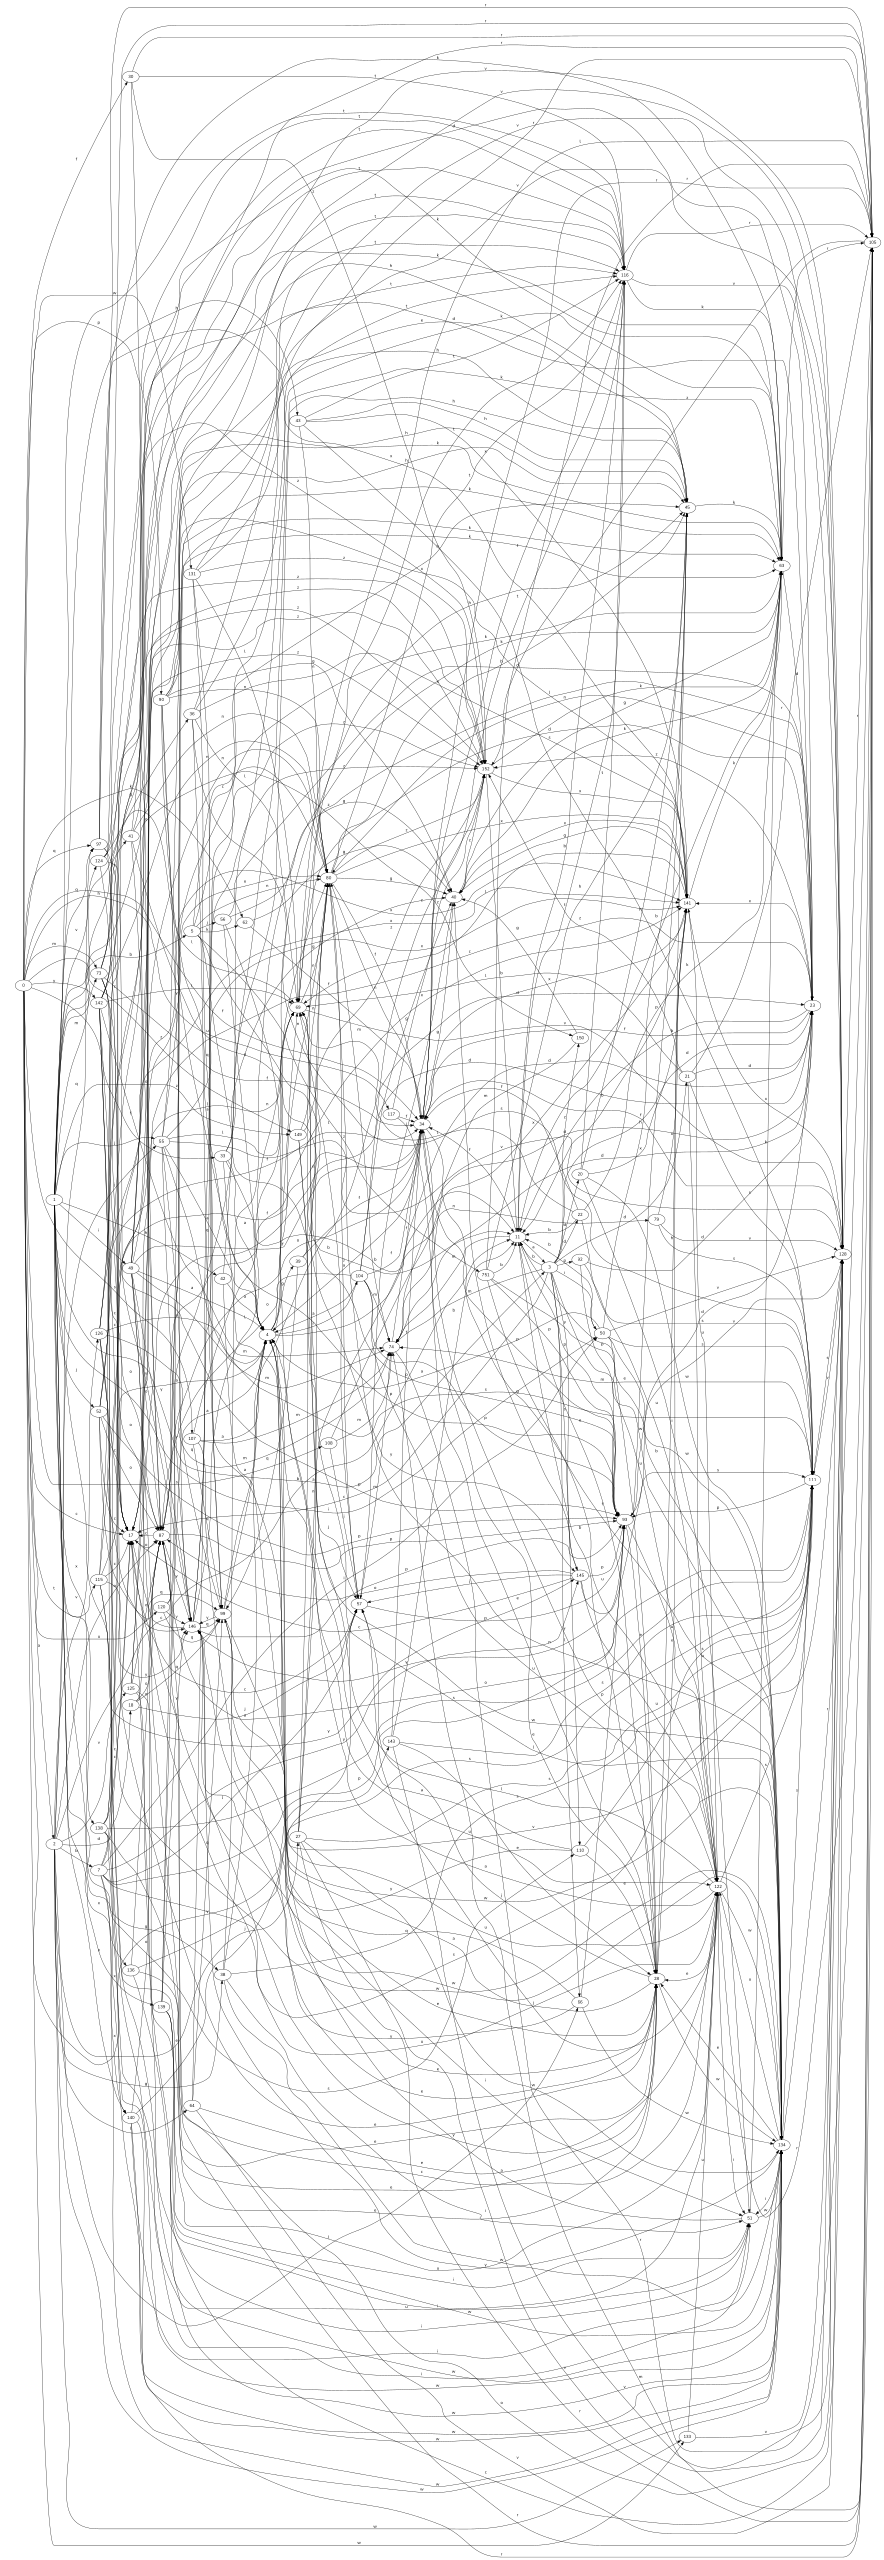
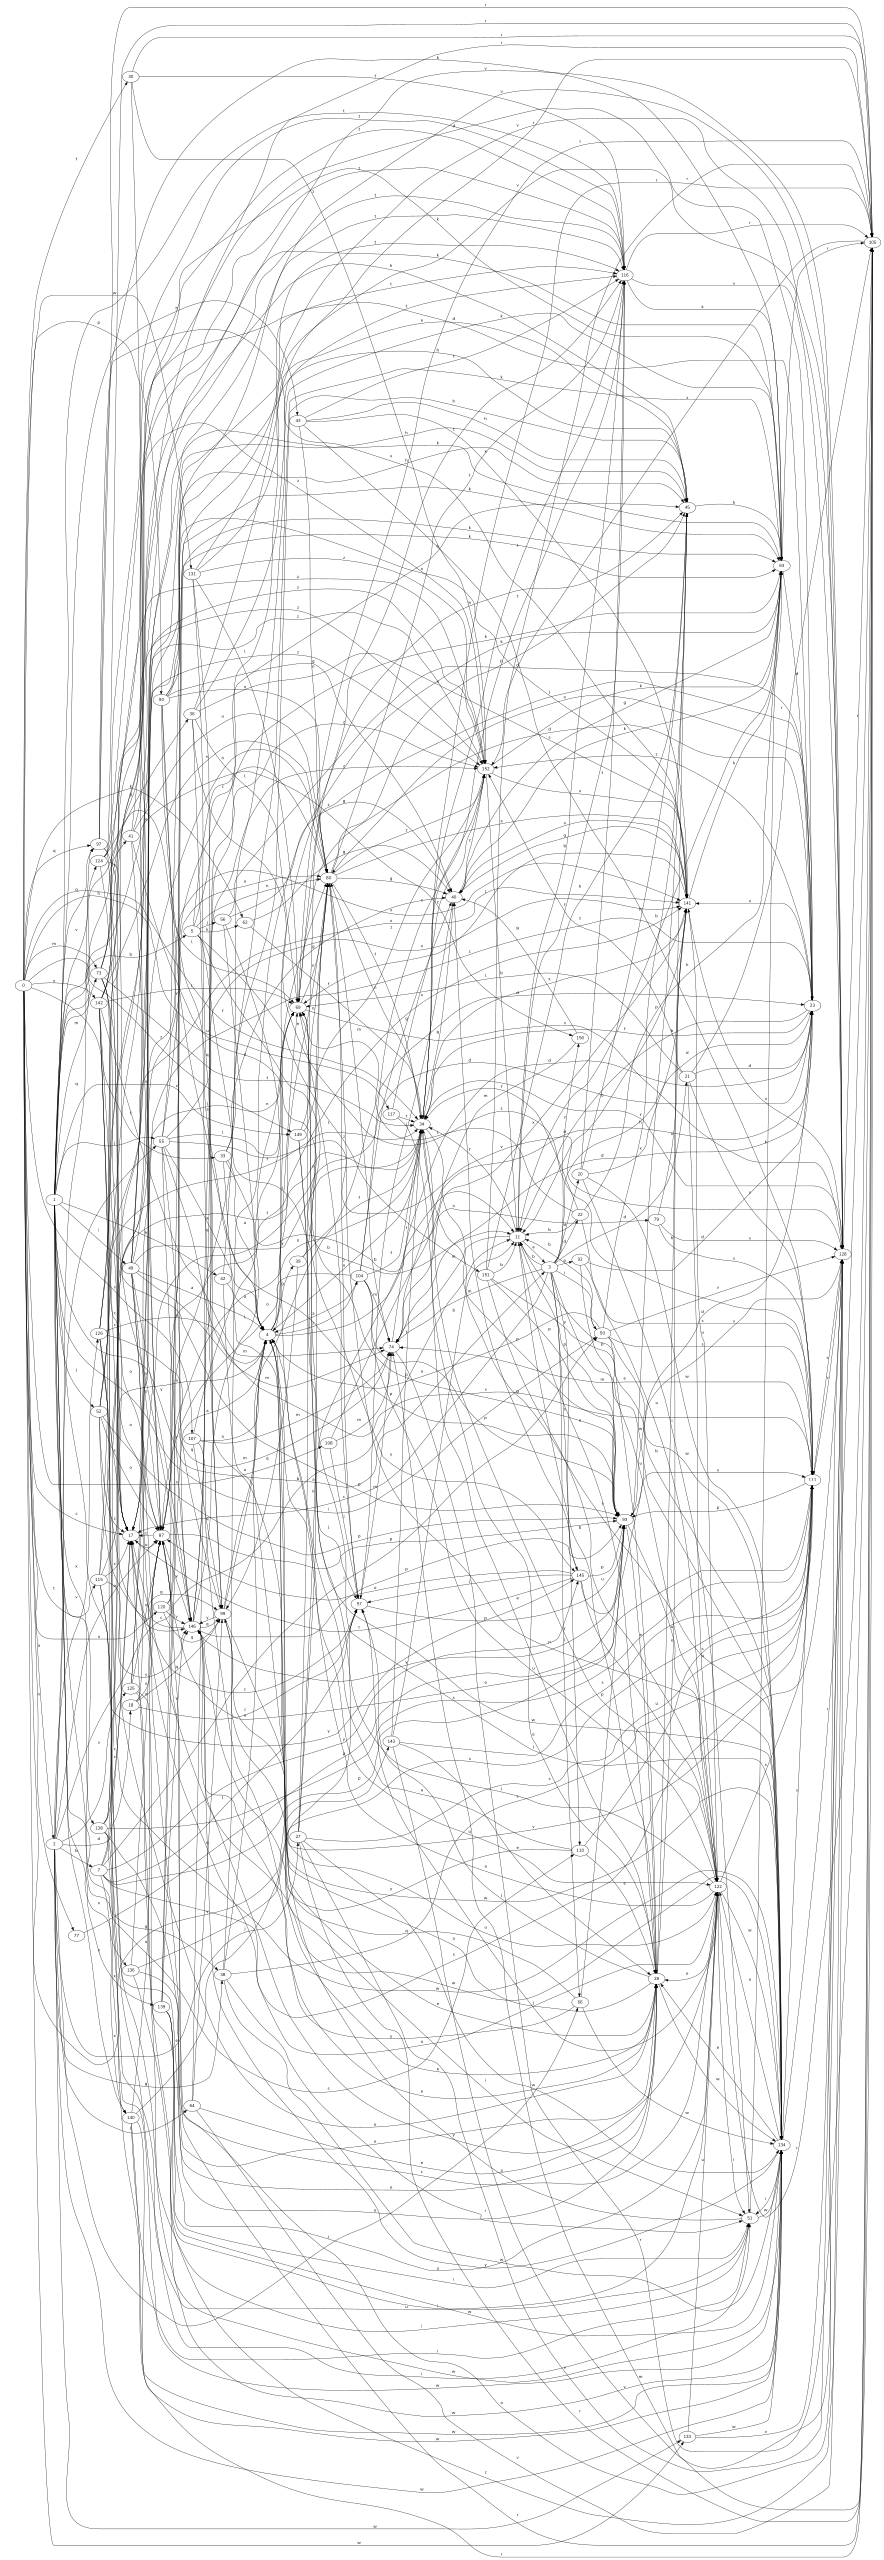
  strict digraph {
    fontname=Nunito
    rankdir=LR
    node [fontname=Nunito]
    edge [fontname=Nunito]
    0
    2
    17
    30
    33
    34
    62
    73
+   77
    90
    97
    107
    108
    115
    117
    120
    131
    133
    142
    143
    149
    38
    55
    7
    11
    18
    27
    64
    66
    87
    125
    126
    134
    69
    116
    105
    152
    4
    45
    28
    63
    80
    93
    141
    40
    128
    146
    74
    99
    23
    57
    51
    122
    111
    1
    3
    5
    36
    41
    42
    43
    49
    50
    52
    110
    124
    136
    138
    139
    140
    145
    150
    20
    21
    22
    92
    56
-   151 [label=751]
+   151
    39
    79
    104
    0 -> 2 [label=a]
    0 -> 17 [label=c]
    0 -> 30 [label=f]
    0 -> 33 [label=f]
    0 -> 34 [label=f]
    0 -> 62 [label=k]
    0 -> 73 [label=m]
+   0 -> 77 [label=n]
    0 -> 90 [label=p]
    0 -> 97 [label=q]
    0 -> 107 [label=s]
    0 -> 108 [label=s]
    0 -> 115 [label=t]
    0 -> 117 [label=u]
    0 -> 120 [label=u]
    0 -> 131 [label=w]
    0 -> 133 [label=w]
    0 -> 142 [label=y]
    0 -> 143 [label=y]
    0 -> 149 [label=z]
    2 -> 97 [label=q]
    2 -> 133 [label=w]
    2 -> 38 [label=g]
    2 -> 55 [label=j]
    2 -> 7 [label=b]
    2 -> 11 [label=b]
    2 -> 18 [label=d]
    2 -> 27 [label=e]
    2 -> 64 [label=l]
    2 -> 66 [label=l]
    2 -> 87 [label=o]
    2 -> 125 [label=v]
    2 -> 126 [label=v]
    2 -> 134 [label=w]
    17 -> 87 [label=o]
    17 -> 69 [label=l]
    30 -> 87 [label=o]
    30 -> 116 [label=t]
    30 -> 105 [label=r]
    30 -> 152 [label=z]
    33 -> 11 [label=b]
    33 -> 4 [label=a]
    33 -> 45 [label=h]
    33 -> 28 [label=e]
    33 -> 63 [label=k]
    34 -> 87 [label=o]
    34 -> 116 [label=t]
    34 -> 105 [label=r]
    34 -> 4 [label=a]
    34 -> 28 [label=e]
    34 -> 80 [label=n]
    34 -> 93 [label=p]
    34 -> 141 [label=x]
    34 -> 40 [label=g]
    62 -> 34 [label=f]
    62 -> 40 [label=g]
    73 -> 17 [label=c]
    73 -> 34 [label=f]
    73 -> 87 [label=o]
    73 -> 116 [label=t]
    73 -> 152 [label=z]
    73 -> 63 [label=k]
    73 -> 93 [label=p]
+   77 -> 93 [label=p]
    90 -> 4 [label=a]
    90 -> 45 [label=e]
    90 -> 80 [label=n]
    90 -> 93 [label=p]
    90 -> 141 [label=x]
    90 -> 40 [label=g]
    90 -> 128 [label=v]
    90 -> 146 [label=y]
    97 -> 17 [label=c]
    97 -> 105 [label=r]
    97 -> 28 [label=e]
    97 -> 63 [label=k]
    97 -> 141 [label=x]
    107 -> 4 [label=a]
    107 -> 28 [label=e]
    107 -> 80 [label=n]
    107 -> 74 [label=m]
    107 -> 99 [label=q]
    108 -> 74 [label=m]
    108 -> 23 [label=d]
    108 -> 57 [label=j]
    115 -> 17 [label=c]
    115 -> 34 [label=f]
    115 -> 116 [label=t]
    115 -> 4 [label=a]
    115 -> 28 [label=e]
    115 -> 146 [label=y]
    115 -> 51 [label=i]
    117 -> 34 [label=f]
    117 -> 152 [label=z]
    117 -> 28 [label=e]
    120 -> 63 [label=k]
    120 -> 40 [label=g]
    120 -> 146 [label=y]
    120 -> 99 [label=q]
    131 -> 134 [label=w]
    131 -> 69 [label=l]
    131 -> 152 [label=z]
    131 -> 45 [label=h]
    131 -> 128 [label=v]
    131 -> 99 [label=q]
    133 -> 128 [label=v]
    133 -> 122 [label=u]
    142 -> 17 [label=c]
    142 -> 87 [label=o]
    142 -> 134 [label=w]
    142 -> 69 [label=l]
    142 -> 45 [label=h]
    142 -> 63 [label=k]
    142 -> 80 [label=n]
    142 -> 74 [label=m]
    142 -> 23 [label=d]
    142 -> 51 [label=i]
    143 -> 34 [label=f]
    143 -> 11 [label=b]
    143 -> 28 [label=e]
    143 -> 128 [label=v]
    143 -> 111 [label=s]
    149 -> 134 [label=w]
    149 -> 152 [label=z]
    149 -> 80 [label=n]
    149 -> 57 [label=j]
    38 -> 134 [label=w]
    38 -> 4 [label=a]
    38 -> 63 [label=k]
    38 -> 51 [label=i]
    38 -> 111 [label=s]
    55 -> 69 [label=l]
    55 -> 4 [label=a]
    55 -> 63 [label=k]
    55 -> 80 [label=n]
    55 -> 141 [label=x]
    55 -> 128 [label=v]
    55 -> 146 [label=y]
    55 -> 99 [label=q]
    55 -> 111 [label=s]
    7 -> 17 [label=c]
-   7 -> 134 [label=w]
+   133 -> 134 [label=w]
    7 -> 152 [label=z]
    7 -> 93 [label=p]
    7 -> 57 [label=j]
    7 -> 111 [label=s]
    7 -> 50 [label=i]
    7 -> 140 [label=x]
    7 -> 145 [label=y]
    11 -> 34 [label=f]
    11 -> 116 [label=t]
    11 -> 28 [label=e]
    11 -> 93 [label=p]
    11 -> 74 [label=m]
    11 -> 3 [label=a]
    18 -> 87 [label=o]
    18 -> 45 [label=h]
    18 -> 99 [label=q]
    18 -> 57 [label=j]
    27 -> 134 [label=w]
    27 -> 116 [label=t]
    27 -> 105 [label=r]
    27 -> 80 [label=n]
    27 -> 128 [label=v]
    27 -> 23 [label=d]
    27 -> 111 [label=s]
    64 -> 152 [label=z]
    64 -> 28 [label=e]
    64 -> 128 [label=v]
    64 -> 99 [label=q]
    66 -> 134 [label=w]
    66 -> 93 [label=p]
    66 -> 146 [label=y]
    66 -> 99 [label=q]
    87 -> 17 [label=c]
    87 -> 116 [label=t]
    87 -> 105 [label=r]
    87 -> 93 [label=p]
    87 -> 141 [label=x]
    87 -> 146 [label=y]
    125 -> 87 [label=o]
    125 -> 134 [label=w]
    125 -> 116 [label=t]
    125 -> 23 [label=d]
    125 -> 51 [label=i]
    126 -> 17 [label=c]
    126 -> 134 [label=w]
    126 -> 116 [label=t]
    126 -> 152 [label=z]
    126 -> 4 [label=a]
    126 -> 141 [label=x]
    126 -> 146 [label=y]
    126 -> 74 [label=m]
    134 -> 34 [label=f]
    134 -> 11 [label=b]
    134 -> 69 [label=l]
    134 -> 105 [label=r]
    134 -> 28 [label=e]
    134 -> 80 [label=n]
    134 -> 146 [label=y]
    134 -> 51 [label=i]
    134 -> 122 [label=u]
    134 -> 111 [label=s]
    69 -> 80 [label=n]
    69 -> 128 [label=v]
    69 -> 23 [label=d]
    116 -> 34 [label=f]
    116 -> 11 [label=b]
    116 -> 105 [label=r]
    116 -> 63 [label=k]
    116 -> 128 [label=v]
    105 -> 69 [label=l]
    105 -> 152 [label=z]
    105 -> 74 [label=m]
    152 -> 11 [label=b]
    152 -> 63 [label=k]
    152 -> 141 [label=x]
    4 -> 69 [label=l]
    4 -> 45 [label=h]
    4 -> 80 [label=n]
    4 -> 122 [label=u]
    4 -> 39 [label=g]
    4 -> 79 [label=n]
    4 -> 104 [label=r]
    45 -> 63 [label=k]
    45 -> 93 [label=p]
    28 -> 11 [label=b]
    28 -> 134 [label=w]
    28 -> 4 [label=a]
    28 -> 45 [label=h]
    28 -> 141 [label=x]
    28 -> 57 [label=j]
    63 -> 11 [label=b]
    63 -> 105 [label=r]
    63 -> 40 [label=g]
    63 -> 23 [label=d]
    80 -> 17 [label=c]
    80 -> 34 [label=f]
    80 -> 116 [label=t]
    80 -> 152 [label=z]
    80 -> 45 [label=h]
    80 -> 141 [label=x]
    80 -> 40 [label=g]
    80 -> 74 [label=m]
    80 -> 57 [label=j]
    93 -> 28 [label=e]
    93 -> 128 [label=v]
    93 -> 146 [label=y]
    93 -> 122 [label=u]
    93 -> 111 [label=s]
    141 -> 11 [label=b]
    141 -> 69 [label=l]
    141 -> 63 [label=k]
    141 -> 40 [label=g]
    141 -> 122 [label=u]
    40 -> 152 [label=z]
    40 -> 63 [label=k]
    40 -> 141 [label=x]
    40 -> 57 [label=j]
    128 -> 17 [label=c]
    128 -> 34 [label=f]
    128 -> 87 [label=o]
    128 -> 105 [label=r]
    128 -> 141 [label=x]
    128 -> 111 [label=s]
    146 -> 17 [label=c]
    146 -> 69 [label=l]
    146 -> 152 [label=z]
    146 -> 63 [label=k]
    146 -> 93 [label=p]
    146 -> 99 [label=q]
    74 -> 34 [label=f]
    74 -> 105 [label=r]
    74 -> 141 [label=x]
    74 -> 23 [label=d]
    99 -> 4 [label=a]
    99 -> 28 [label=e]
    99 -> 128 [label=v]
    99 -> 146 [label=y]
    99 -> 23 [label=d]
    23 -> 17 [label=c]
    23 -> 34 [label=f]
    23 -> 11 [label=b]
    23 -> 69 [label=l]
    23 -> 152 [label=z]
    23 -> 80 [label=n]
    23 -> 141 [label=x]
    57 -> 17 [label=c]
    57 -> 69 [label=l]
    57 -> 93 [label=p]
    57 -> 74 [label=m]
    51 -> 134 [label=w]
    51 -> 4 [label=a]
    51 -> 63 [label=k]
    122 -> 17 [label=c]
    122 -> 34 [label=f]
    122 -> 134 [label=w]
    122 -> 69 [label=l]
    122 -> 105 [label=r]
    122 -> 4 [label=a]
    122 -> 28 [label=e]
    122 -> 146 [label=y]
    122 -> 57 [label=j]
    122 -> 51 [label=i]
    122 -> 111 [label=s]
    111 -> 87 [label=o]
    111 -> 93 [label=p]
    111 -> 128 [label=v]
    111 -> 74 [label=m]
    1 -> 73 [label=m]
    1 -> 97 [label=q]
    1 -> 149 [label=z]
    1 -> 38 [label=g]
    1 -> 55 [label=j]
    1 -> 116 [label=t]
    1 -> 3 [label=a]
    1 -> 5 [label=b]
    1 -> 36 [label=g]
    1 -> 41 [label=h]
    1 -> 42 [label=h]
    1 -> 43 [label=h]
    1 -> 49 [label=i]
    1 -> 50 [label=i]
    1 -> 52 [label=j]
    1 -> 110 [label=s]
    1 -> 124 [label=v]
    1 -> 136 [label=x]
    1 -> 138 [label=x]
    1 -> 139 [label=x]
    1 -> 140 [label=x]
    1 -> 145 [label=y]
    1 -> 150 [label=z]
    3 -> 17 [label=c]
    3 -> 11 [label=b]
    3 -> 66 [label=l]
    3 -> 74 [label=m]
    3 -> 23 [label=d]
    3 -> 122 [label=u]
    3 -> 50 [label=i]
    3 -> 110 [label=s]
    3 -> 145 [label=y]
    3 -> 150 [label=z]
    3 -> 20 [label=d]
    3 -> 21 [label=d]
    3 -> 22 [label=d]
    3 -> 92 [label=p]
    5 -> 62 [label=k]
    5 -> 105 [label=r]
    5 -> 45 [label=h]
    5 -> 80 [label=n]
    5 -> 93 [label=p]
    5 -> 145 [label=y]
    5 -> 56 [label=j]
    5 -> 151 [label=z]
    36 -> 69 [label=l]
    36 -> 116 [label=t]
    36 -> 141 [label=x]
    36 -> 128 [label=v]
    36 -> 99 [label=q]
    36 -> 111 [label=s]
    41 -> 11 [label=b]
    41 -> 87 [label=o]
    41 -> 116 [label=t]
    41 -> 105 [label=r]
    41 -> 80 [label=n]
    42 -> 4 [label=a]
    42 -> 63 [label=k]
    42 -> 51 [label=i]
    43 -> 116 [label=t]
    43 -> 45 [label=h]
    43 -> 80 [label=n]
    43 -> 141 [label=x]
    43 -> 111 [label=s]
    49 -> 34 [label=f]
    49 -> 87 [label=o]
    49 -> 134 [label=w]
    49 -> 116 [label=t]
    49 -> 4 [label=a]
    49 -> 45 [label=h]
    49 -> 80 [label=n]
    49 -> 128 [label=v]
    49 -> 146 [label=y]
    49 -> 74 [label=m]
    49 -> 122 [label=u]
    50 -> 11 [label=b]
    50 -> 134 [label=w]
    50 -> 4 [label=a]
    50 -> 45 [label=h]
    50 -> 28 [label=e]
    50 -> 128 [label=v]
    50 -> 111 [label=s]
    52 -> 17 [label=c]
    52 -> 34 [label=f]
    52 -> 87 [label=o]
    52 -> 152 [label=z]
    52 -> 63 [label=k]
    52 -> 93 [label=p]
    52 -> 99 [label=q]
    110 -> 4 [label=a]
    110 -> 28 [label=e]
    110 -> 146 [label=y]
    110 -> 111 [label=s]
    124 -> 17 [label=c]
    124 -> 69 [label=l]
    124 -> 105 [label=r]
    124 -> 152 [label=z]
    124 -> 146 [label=y]
    124 -> 23 [label=d]
    136 -> 87 [label=o]
    136 -> 134 [label=w]
    136 -> 28 [label=e]
    136 -> 111 [label=s]
    138 -> 17 [label=c]
    138 -> 134 [label=w]
    138 -> 152 [label=z]
    138 -> 28 [label=e]
    138 -> 141 [label=x]
    138 -> 122 [label=u]
    138 -> 111 [label=s]
    139 -> 134 [label=w]
    139 -> 4 [label=a]
    139 -> 63 [label=k]
    139 -> 146 [label=y]
    139 -> 51 [label=i]
    139 -> 122 [label=u]
    140 -> 87 [label=o]
    140 -> 134 [label=w]
    140 -> 105 [label=r]
    140 -> 57 [label=j]
    140 -> 51 [label=i]
    145 -> 17 [label=c]
    145 -> 87 [label=o]
    145 -> 93 [label=p]
    145 -> 40 [label=g]
    145 -> 23 [label=d]
    145 -> 57 [label=j]
    145 -> 122 [label=u]
    150 -> 40 [label=g]
    150 -> 74 [label=m]
    20 -> 134 [label=w]
    20 -> 116 [label=t]
    20 -> 45 [label=h]
    20 -> 141 [label=x]
    20 -> 51 [label=i]
    21 -> 69 [label=l]
    21 -> 105 [label=r]
    21 -> 152 [label=z]
    21 -> 23 [label=d]
    21 -> 122 [label=u]
    21 -> 111 [label=s]
    22 -> 34 [label=f]
    22 -> 11 [label=b]
    22 -> 69 [label=l]
    22 -> 63 [label=k]
    22 -> 122 [label=u]
    92 -> 93 [label=p]
    92 -> 23 [label=d]
    92 -> 111 [label=s]
    56 -> 4 [label=a]
    56 -> 40 [label=g]
    56 -> 23 [label=d]
    56 -> 122 [label=u]
    151 -> 11 [label=b]
    151 -> 134 [label=w]
    151 -> 105 [label=r]
    151 -> 45 [label=h]
    151 -> 93 [label=p]
    151 -> 122 [label=u]
    39 -> 34 [label=f]
    39 -> 80 [label=n]
    39 -> 99 [label=q]
    79 -> 141 [label=x]
    79 -> 128 [label=v]
    79 -> 111 [label=s]
    104 -> 34 [label=f]
    104 -> 87 [label=o]
    104 -> 152 [label=z]
    104 -> 4 [label=a]
    104 -> 93 [label=p]
    104 -> 40 [label=g]
    104 -> 74 [label=m]
    104 -> 122 [label=u]
  }
